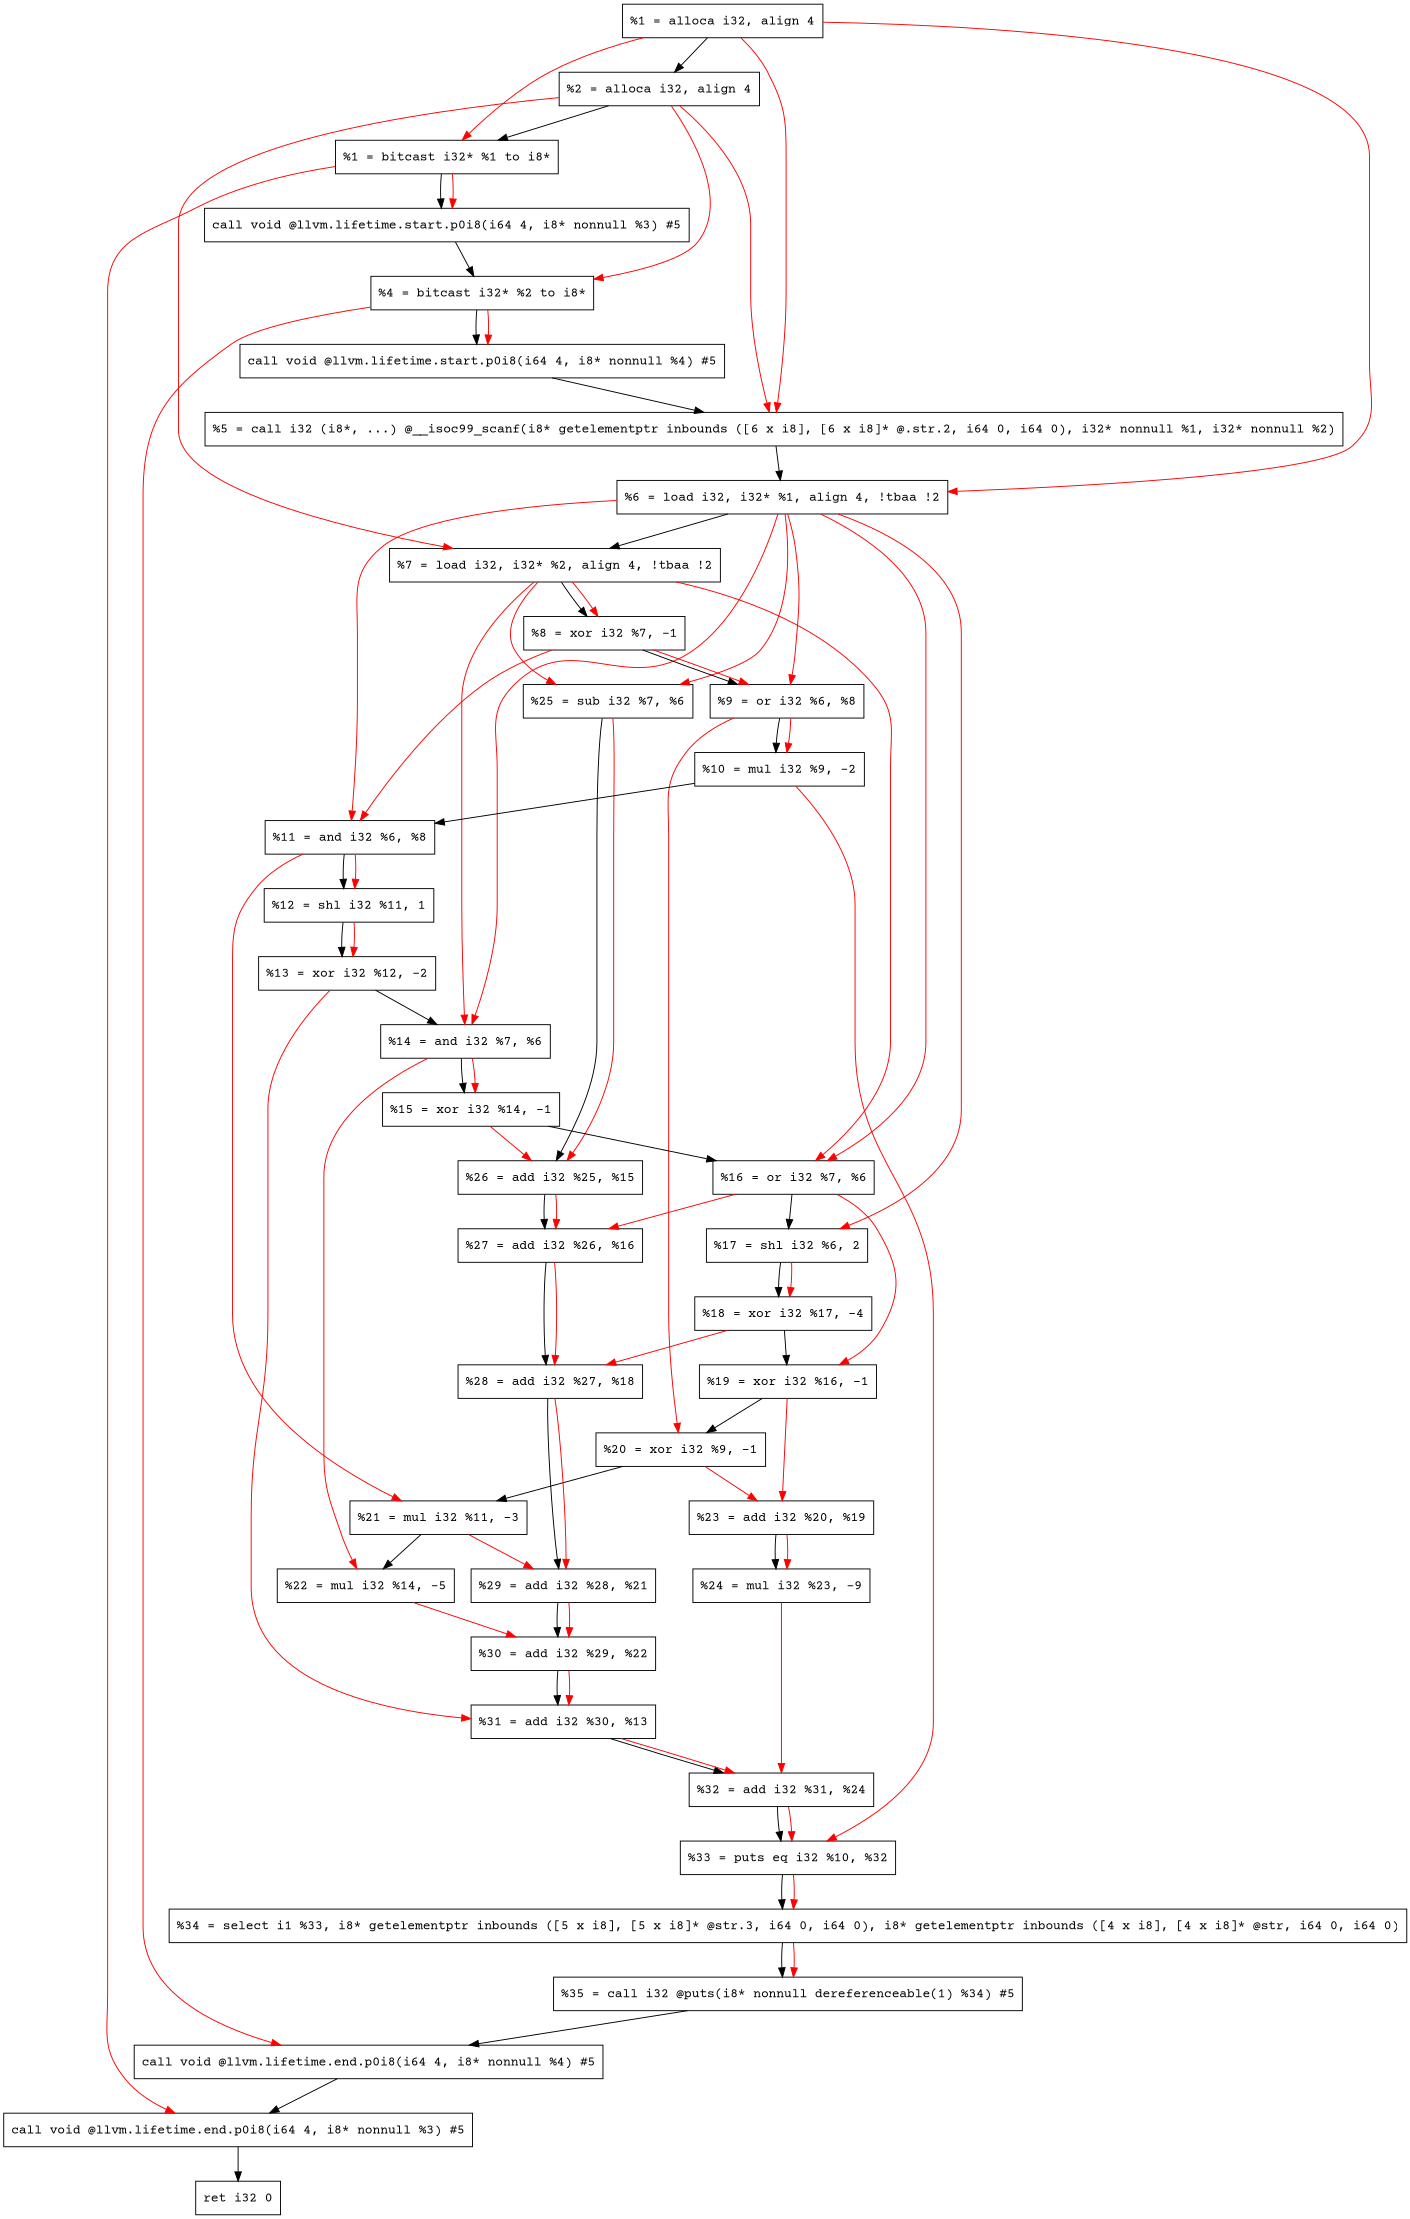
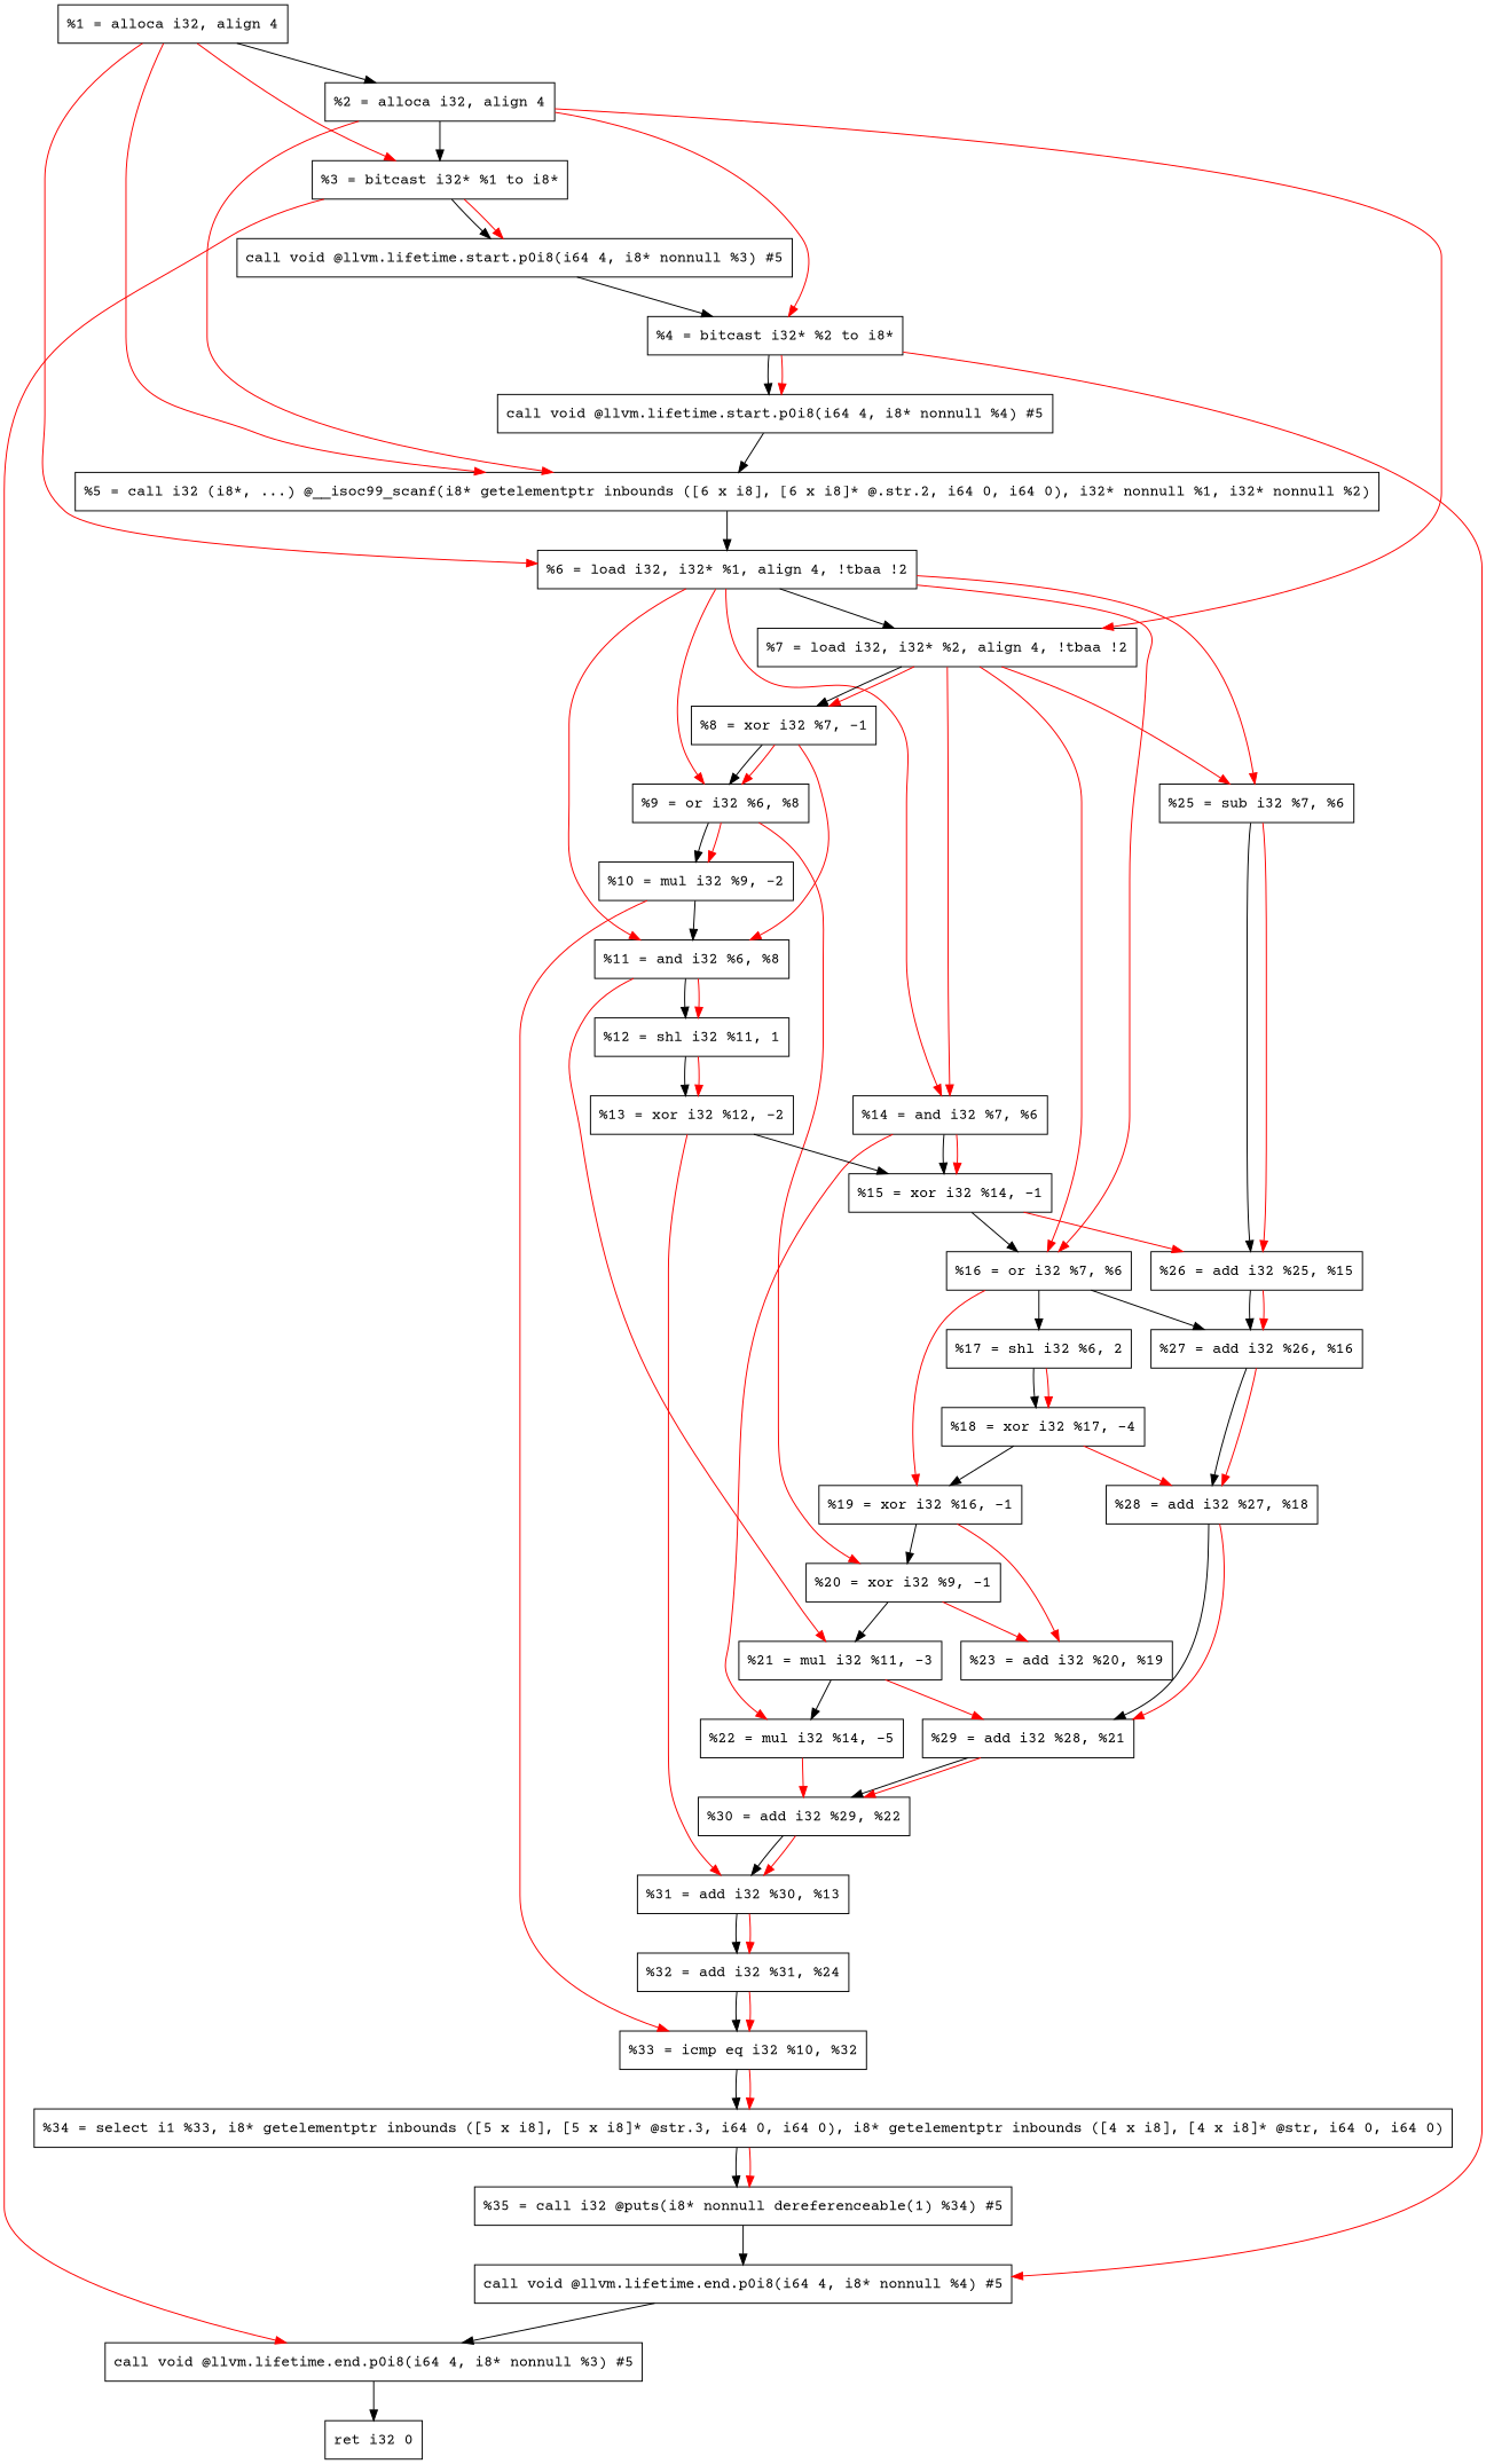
  digraph {
    fontname="Courier Prime"
    node [fontname="Courier Prime" shape=record]
    edge [fontname="Courier Prime" color=red]
    n1 [label="  %1 = alloca i32, align 4"]
    n2 [label="  %2 = alloca i32, align 4"]
-   n3 [label="%1 = bitcast i32* %1 to i8*"]
+   n3 [label="  %3 = bitcast i32* %1 to i8*"]
    n4 [label="  %5 = call i32 (i8*, ...) @__isoc99_scanf(i8* getelementptr inbounds ([6 x i8], [6 x i8]* @.str.2, i64 0, i64 0), i32* nonnull %1, i32* nonnull %2)"]
    n5 [label="  %6 = load i32, i32* %1, align 4, !tbaa !2"]
    n6 [label="  %4 = bitcast i32* %2 to i8*"]
    n7 [label="  %7 = load i32, i32* %2, align 4, !tbaa !2"]
    n8 [label="  call void @llvm.lifetime.start.p0i8(i64 4, i8* nonnull %3) #5"]
    n9 [label="  call void @llvm.lifetime.end.p0i8(i64 4, i8* nonnull %3) #5"]
    n10 [label="  %9 = or i32 %6, %8"]
    n11 [label="  %11 = and i32 %6, %8"]
    n12 [label="  %14 = and i32 %7, %6"]
    n13 [label="  %16 = or i32 %7, %6"]
    n14 [label="  %17 = shl i32 %6, 2"]
    n15 [label="  %25 = sub i32 %7, %6"]
    n16 [label="  call void @llvm.lifetime.start.p0i8(i64 4, i8* nonnull %4) #5"]
    n17 [label="  call void @llvm.lifetime.end.p0i8(i64 4, i8* nonnull %4) #5"]
    n18 [label="  %8 = xor i32 %7, -1"]
    n19 [label="  ret i32 0"]
    n20 [label="  %10 = mul i32 %9, -2"]
    n21 [label="  %20 = xor i32 %9, -1"]
    n22 [label="  %12 = shl i32 %11, 1"]
    n23 [label="  %21 = mul i32 %11, -3"]
    n24 [label="  %15 = xor i32 %14, -1"]
    n25 [label="  %22 = mul i32 %14, -5"]
    n26 [label="  %19 = xor i32 %16, -1"]
    n27 [label="  %27 = add i32 %26, %16"]
    n28 [label="  %18 = xor i32 %17, -4"]
    n29 [label="  %26 = add i32 %25, %15"]
-   n30 [label="%33 = puts eq i32 %10, %32"]
+   n30 [label="  %33 = icmp eq i32 %10, %32"]
    n31 [label="  %23 = add i32 %20, %19"]
    n32 [label="  %34 = select i1 %33, i8* getelementptr inbounds ([5 x i8], [5 x i8]* @str.3, i64 0, i64 0), i8* getelementptr inbounds ([4 x i8], [4 x i8]* @str, i64 0, i64 0)"]
    n33 [label="  %13 = xor i32 %12, -2"]
    n34 [label="  %29 = add i32 %28, %21"]
    n35 [label="  %31 = add i32 %30, %13"]
    n36 [label="  %32 = add i32 %31, %24"]
    n37 [label="  %30 = add i32 %29, %22"]
    n38 [label="  %28 = add i32 %27, %18"]
-   n39 [label="  %24 = mul i32 %23, -9"]
    n40 [label="  %35 = call i32 @puts(i8* nonnull dereferenceable(1) %34) #5"]
    n1 -> n2 [color=""]
    n1 -> n3
    n1 -> n4
    n1 -> n5
    n2 -> n3 [color=""]
    n2 -> n4
    n2 -> n6
    n2 -> n7
    n3 -> n8 [color=""]
    n3 -> n8
    n3 -> n9
    n4 -> n5 [color=""]
    n5 -> n7 [color=""]
    n5 -> n10
    n5 -> n11
    n5 -> n12
    n5 -> n13
-   n5 -> n14
    n5 -> n15
    n6 -> n16 [color=""]
    n6 -> n16
    n6 -> n17
    n7 -> n12
    n7 -> n13
    n7 -> n15
    n7 -> n18 [color=""]
    n7 -> n18
    n8 -> n6 [color=""]
    n9 -> n19 [color=""]
    n10 -> n20 [color=""]
    n10 -> n20
    n10 -> n21
    n11 -> n22 [color=""]
    n11 -> n22
    n11 -> n23
    n12 -> n24 [color=""]
    n12 -> n24
    n12 -> n25
    n13 -> n14 [color=""]
    n13 -> n26
-   n13 -> n27
+   n13 -> n27 [color=black]
    n14 -> n28 [color=""]
    n14 -> n28
    n15 -> n29 [color=""]
    n15 -> n29
    n16 -> n4 [color=""]
    n17 -> n9 [color=""]
    n18 -> n10 [color=""]
    n18 -> n10
    n18 -> n11
    n20 -> n11 [color=""]
    n20 -> n30
    n21 -> n23 [color=""]
    n21 -> n31
    n22 -> n33 [color=""]
    n22 -> n33
    n23 -> n25 [color=""]
    n23 -> n34
    n24 -> n13 [color=""]
    n24 -> n29
    n25 -> n37
    n26 -> n21 [color=""]
    n26 -> n31
    n27 -> n38 [color=""]
    n27 -> n38
    n28 -> n26 [color=""]
    n28 -> n38
    n29 -> n27 [color=""]
    n29 -> n27
    n30 -> n32 [color=""]
    n30 -> n32
-   n31 -> n39 [color=""]
-   n31 -> n39
    n32 -> n40 [color=""]
    n32 -> n40
-   n33 -> n12 [color=""]
+   n33 -> n24 [color=""]
    n33 -> n35
    n34 -> n37 [color=""]
    n34 -> n37
    n35 -> n36 [color=""]
    n35 -> n36
    n36 -> n30 [color=""]
    n36 -> n30
    n37 -> n35 [color=""]
    n37 -> n35
    n38 -> n34 [color=""]
    n38 -> n34
-   n39 -> n36
    n40 -> n17 [color=""]
  }
